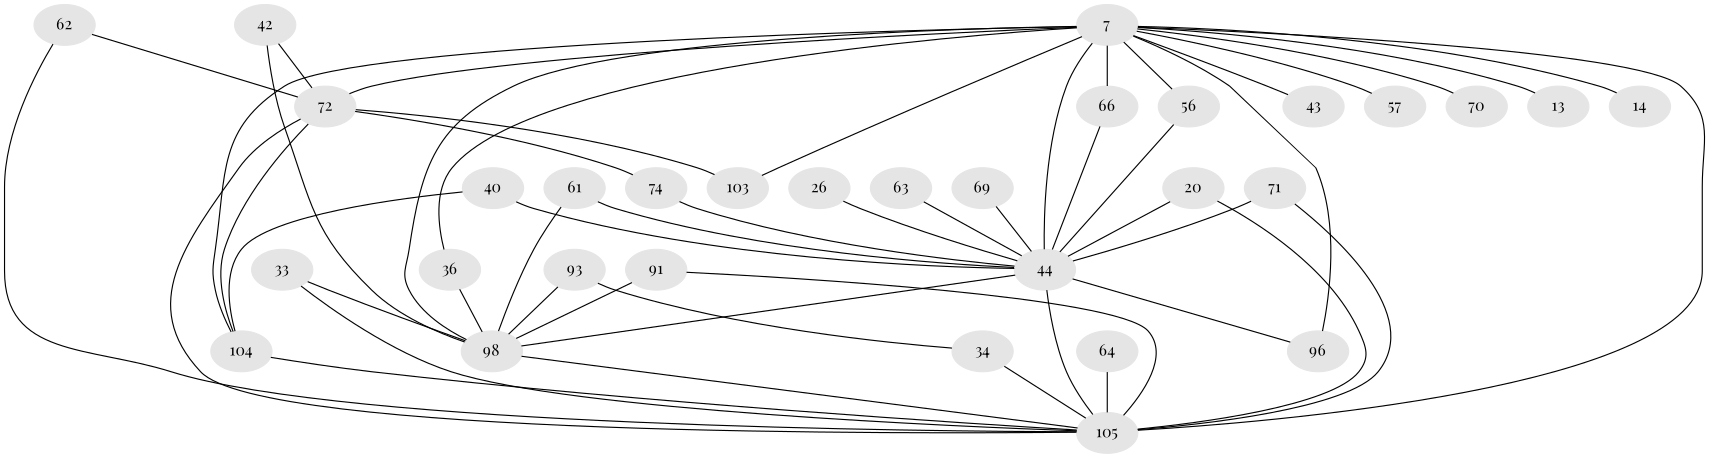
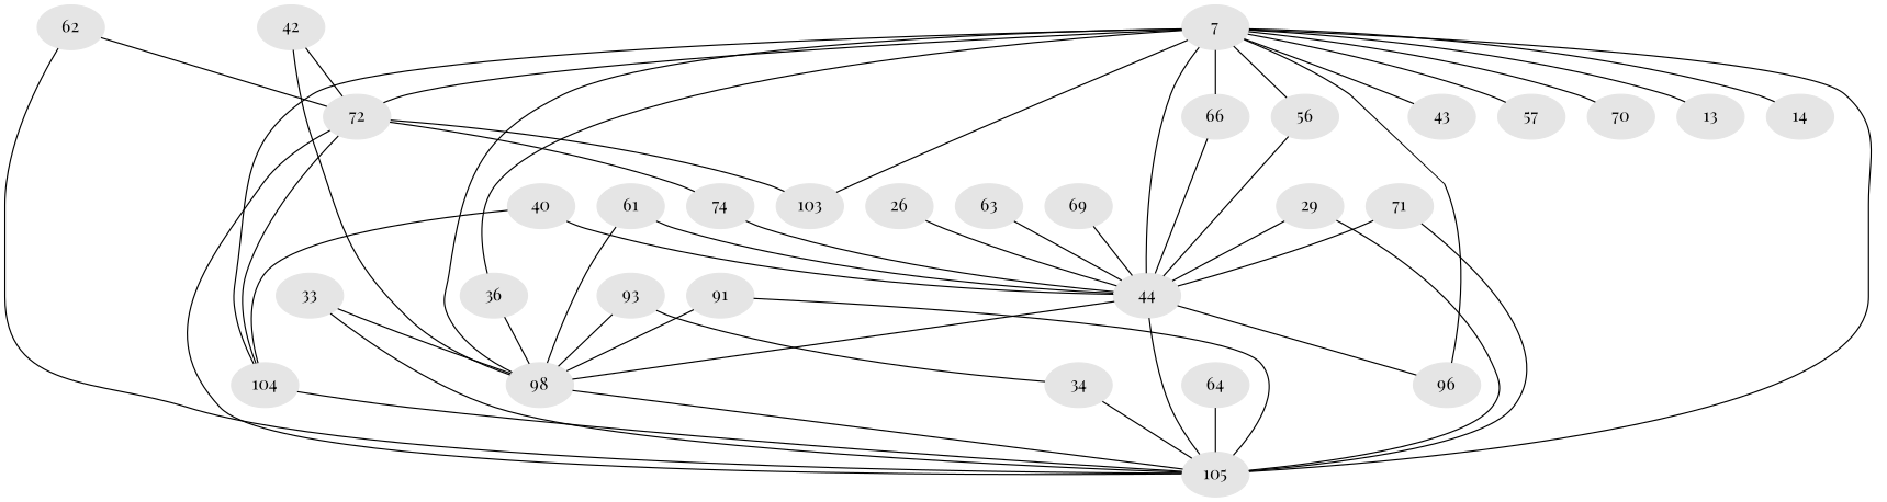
  graph {
    fontname="Playfair Display"
    node [color=gray90 fontname="Playfair Display" style=filled]
    edge [fontname="Playfair Display"]
    7 [super="+3+6"]
    13
    14
    36
    43
    56
    57
    66 [super="+54+52"]
    70 [super="+46"]
    72 [super="+37+67+53+38+51"]
    n11 [label=44 super="+5+55+89"]
    96 [super="+84+21+68"]
    98 [super="+9+28"]
    103 [super="+90+76"]
    104 [super="+99+100+73+24+85"]
    105 [super="+60+35+95+77+101+27+102+97"]
    74
    26
-   29 [label=20]
+   29
    33
    34
    40
    42
    61
    62
    63
    64
    69
    71
    91 [super="+31"]
    93
    7 -- 13 [weight=2]
    7 -- 14 [weight=2]
    7 -- 36
    7 -- 43 [weight=2]
    7 -- 56
    7 -- 57 [weight=2]
    7 -- 66 [weight=3]
    7 -- 70 [weight=3]
    7 -- 72 [weight=8]
    7 -- n11 [weight=16]
    7 -- 96 [weight=4]
    7 -- 98 [weight=10]
    7 -- 103 [weight=2]
    7 -- 104 [weight=3]
    7 -- 105 [weight=24]
    36 -- 98
    56 -- n11
    66 -- n11
    72 -- 103 [weight=3]
    72 -- 104 [weight=2]
    72 -- 105 [weight=4]
    72 -- 74
    n11 -- 96
    n11 -- 98 [weight=6]
    n11 -- 105 [weight=11]
    98 -- 105 [weight=3]
    104 -- 105 [weight=6]
    74 -- n11
    26 -- n11 [weight=2]
    29 -- n11
    29 -- 105
    33 -- 98
    33 -- 105
    34 -- 105 [weight=2]
    40 -- n11 [weight=2]
    40 -- 104
    42 -- 72
    42 -- 98
    61 -- n11
    61 -- 98
    62 -- 72
    62 -- 105
    63 -- n11 [weight=2]
    64 -- 105 [weight=2]
    69 -- n11 [weight=2]
    71 -- n11
    71 -- 105
    91 -- 98 [weight=2]
    91 -- 105
    93 -- 98
    93 -- 34
  }
